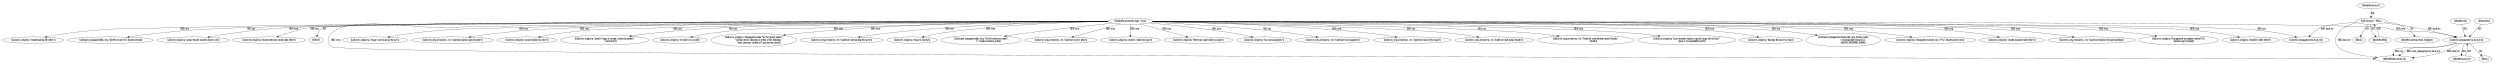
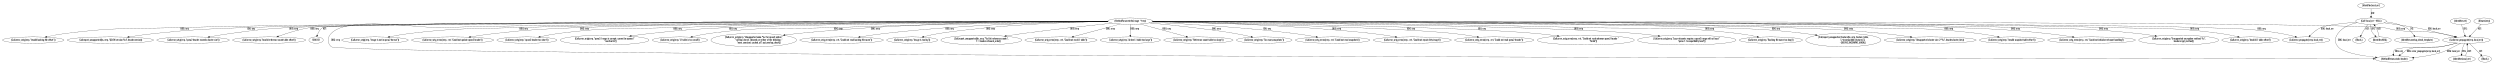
  digraph {
    fontname=Oswald
    node [fontname=Oswald]
    edge [fontname=Oswald]
    n1 [label="(Call,error_propagate(errp, local_err))"]
    n2 [label="(Identifier,local_err)"]
    n3 [label="(Block,)"]
-   n4 [label="(MethodReturn,static int)"]
+   n4 [label="(MethodReturn,static header)"]
    n5 [label="(MethodParameterIn,Image **errp)"]
    n6 [label="(Call,error_setg(errp, \"Image is not in qcow2 format\"))"]
    n7 [label="(Call,error_setg_errno(errp, -ret, \"Could not update qcow2 header\"))"]
    n8 [label="(Call,error_setg(errp, \"qcow2 header too short\"))"]
    n9 [label="(Call,error_setg(errp, \"qcow2: Image is corrupt; cannot be opened \"\n                       \"read/write\"))"]
    n10 [label="(Call,error_setg(errp, \"L1 table is too small\"))"]
    n11 [label="(Call,error_setg(errp, \"Unsupported value '%s' for qcow2 option \"\n                   \"'overlap-check'. Allowed are either of the following: \"\n                   \"none, constant, cached, all\", opt_overlap_check))"]
    n12 [label="(Call,error_setg_errno(errp, -ret, \"Could not read backing file name\"))"]
    n13 [label="(Call,error_setg(errp, \"Image is too big\"))"]
    n14 [label="(Call,report_unsupported(bs, errp, \"%d bit reference counts\",\n                           1 << header.refcount_order))"]
    n15 [label="(Call,error_setg_errno(errp, -ret, \"Could not read L1 table\"))"]
    n16 [label="(Call,error_setg(errp, \"Active L1 table too large\"))"]
    n17 [label="(Call,error_setg(errp, \"Reference count table too large\"))"]
    n18 [label="(Call,error_setg(errp, \"Too many snapshots\"))"]
    n19 [label="(Call,error_setg_errno(errp, -ret, \"Could not read snapshots\"))"]
    n20 [label="(Call,error_setg_errno(errp, -ret, \"Could not repair dirty image\"))"]
    n21 [label="(Call,error_propagate(errp, local_err))"]
    n22 [label="(Call,error_setg_errno(errp, -ret, \"Could not read qcow2 header\"))"]
    n23 [label="(Call,error_setg_errno(errp, -ret, \"Could not read unknown qcow2 header \"\n                             \"fields\"))"]
    n24 [label="(Call,error_setg(errp, \"Lazy refcounts require a qcow2 image with at least \"\n                   \"qemu 1.1 compatibility level\"))"]
    n25 [label="(Call,error_setg(errp, \"Backing file name too long\"))"]
    n26 [label="(Call,report_unsupported_feature(bs, errp, feature_table,\n                                   s->incompatible_features &\n                                   ~QCOW2_INCOMPAT_MASK))"]
    n27 [label="(Call,error_setg(errp, \"Unsupported cluster size: 2^%i\", header.cluster_bits))"]
    n28 [label="(Call,error_setg(errp, \"Invalid snapshot table offset\"))"]
    n29 [label="(Call,error_setg_errno(errp, -ret, \"Could not initialize refcount handling\"))"]
    n30 [label="(Call,error_setg(errp, \"Unsupported encryption method: %i\",\n                   header.crypt_method))"]
    n31 [label="(Call,error_setg(errp, \"Invalid L1 table offset\"))"]
    n32 [label="(Call,error_setg(errp, \"Invalid backing file offset\"))"]
    n33 [label="(Call,report_unsupported(bs, errp, \"QCOW version %d\", header.version))"]
    n34 [label="(Call,error_setg(errp, \"qcow2 header exceeds cluster size\"))"]
    n35 [label="(Call,error_setg(errp, \"Invalid reference count table offset\"))"]
    1000121
    n37 [label="(Call,*local_err = NULL)"]
    n38 [label="(Block,)"]
    n39 [label="(Identifier,NULL)"]
    n40 [label="(Identifier,overlap_check_template)"]
    n41 [label="(Allowed,errp)"]
    n42 [label="(Identifier,local_err)"]
    n43 [label="(Identifier,ret)"]
    n1 -> n2 [label="CFG: "]
    n1 -> n3 [label="AST: "]
    n1 -> n4 [label="DDG: local_err"]
    n1 -> n4 [label="DDG: errp"]
    n1 -> n4 [label="DDG: error_propagate(errp, local_err)"]
    n2 -> n1 [label="AST: "]
    n5 -> n1 [label="DDG: errp"]
    n5 -> n4 [label="DDG: errp"]
    n5 -> n6 [label="DDG: errp"]
    n5 -> n7 [label="DDG: errp"]
    n5 -> n8 [label="DDG: errp"]
    n5 -> n9 [label="DDG: errp"]
    n5 -> n10 [label="DDG: errp"]
    n5 -> n11 [label="DDG: errp"]
    n5 -> n12 [label="DDG: errp"]
    n5 -> n13 [label="DDG: errp"]
    n5 -> n14 [label="DDG: errp"]
    n5 -> n15 [label="DDG: errp"]
    n5 -> n16 [label="DDG: errp"]
    n5 -> n17 [label="DDG: errp"]
    n5 -> n18 [label="DDG: errp"]
    n5 -> n19 [label="DDG: errp"]
    n5 -> n20 [label="DDG: errp"]
    n5 -> n21 [label="DDG: errp"]
    n5 -> n22 [label="DDG: errp"]
    n5 -> n23 [label="DDG: errp"]
    n5 -> n24 [label="DDG: errp"]
    n5 -> n25 [label="DDG: errp"]
    n5 -> n26 [label="DDG: errp"]
    n5 -> n27 [label="DDG: errp"]
    n5 -> n28 [label="DDG: errp"]
    n5 -> n29 [label="DDG: errp"]
    n5 -> n30 [label="DDG: errp"]
    n5 -> n31 [label="DDG: errp"]
    n5 -> n32 [label="DDG: errp"]
    n5 -> n33 [label="DDG: errp"]
    n5 -> n34 [label="DDG: errp"]
    n5 -> n35 [label="DDG: errp"]
    n5 -> 1000121 [label="AST: "]
    n37 -> n1 [label="DDG: local_err"]
    n37 -> n4 [label="DDG: local_err"]
    n37 -> n21 [label="DDG: local_err"]
    n37 -> n38 [label="AST: "]
    n37 -> n39 [label="CFG: "]
    n37 -> n40 [label="CFG: "]
    n39 -> n37 [label="AST: "]
    n41 -> n1 [label="AST: "]
    n42 -> n37 [label="AST: "]
    n43 -> n1 [label="CFG: "]
  }
